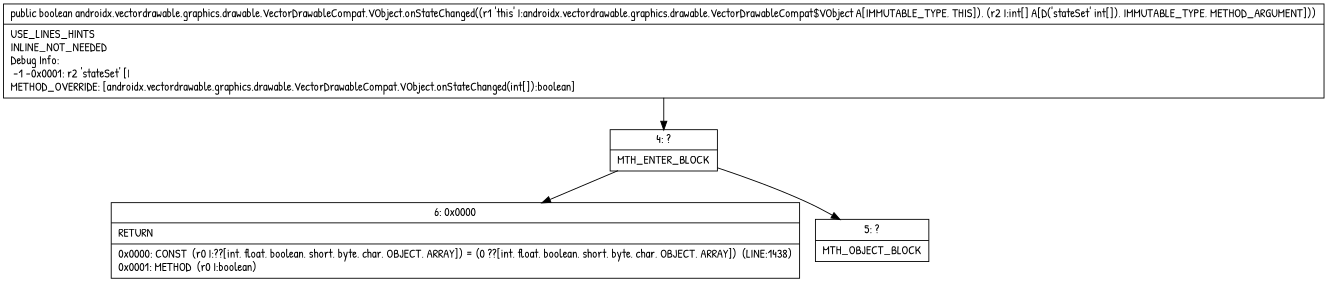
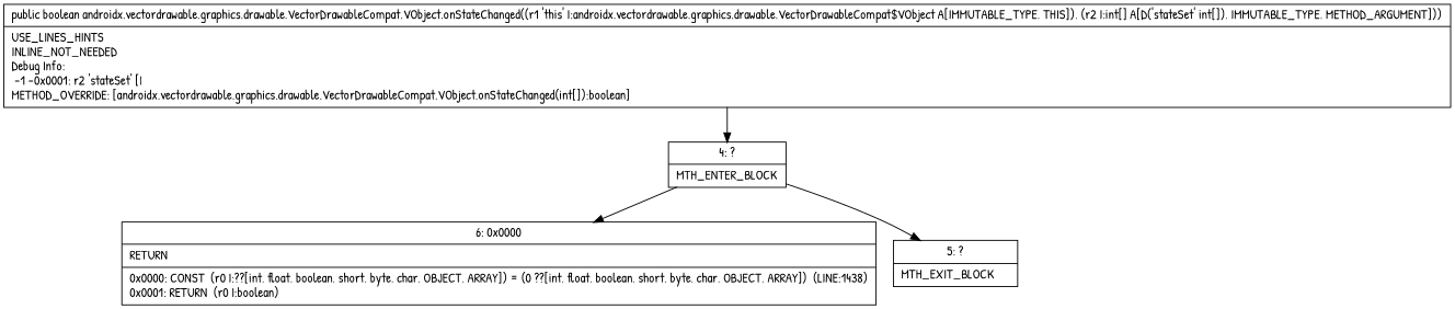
  digraph {
    fontname="Patrick Hand"
    node [fontname="Patrick Hand" shape=record]
    edge [fontname="Patrick Hand"]
    n1 [label="{4\:\ ?|MTH_ENTER_BLOCK\l}"]
-   n2 [label="{6\:\ 0x0000|RETURN\l|0x0000: CONST  (r0 I:??[int, float, boolean, short, byte, char, OBJECT, ARRAY]) = (0 ??[int, float, boolean, short, byte, char, OBJECT, ARRAY])  (LINE:1438)\l0x0001: METHOD  (r0 I:boolean) \l}"]
-   n3 [label="{5\:\ ?|MTH_OBJECT_BLOCK\l}"]
+   n2 [label="{6\:\ 0x0000|RETURN\l|0x0000: CONST  (r0 I:??[int, float, boolean, short, byte, char, OBJECT, ARRAY]) = (0 ??[int, float, boolean, short, byte, char, OBJECT, ARRAY])  (LINE:1438)\l0x0001: RETURN  (r0 I:boolean) \l}"]
+   n3 [label="{5\:\ ?|MTH_EXIT_BLOCK\l}"]
    n4 [label="{public boolean androidx.vectordrawable.graphics.drawable.VectorDrawableCompat.VObject.onStateChanged((r1 'this' I:androidx.vectordrawable.graphics.drawable.VectorDrawableCompat$VObject A[IMMUTABLE_TYPE, THIS]), (r2 I:int[] A[D('stateSet' int[]), IMMUTABLE_TYPE, METHOD_ARGUMENT]))  | USE_LINES_HINTS\lINLINE_NOT_NEEDED\lDebug Info:\l  \-1 \-0x0001: r2 'stateSet' [I\lMETHOD_OVERRIDE: [androidx.vectordrawable.graphics.drawable.VectorDrawableCompat.VObject.onStateChanged(int[]):boolean]\l}"]
    n1 -> n2
    n1 -> n3
    n4 -> n1
  }
